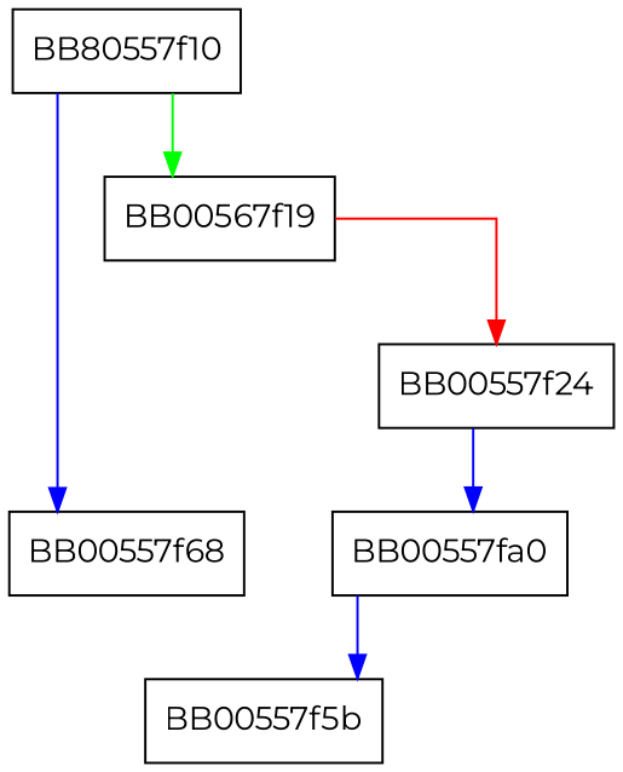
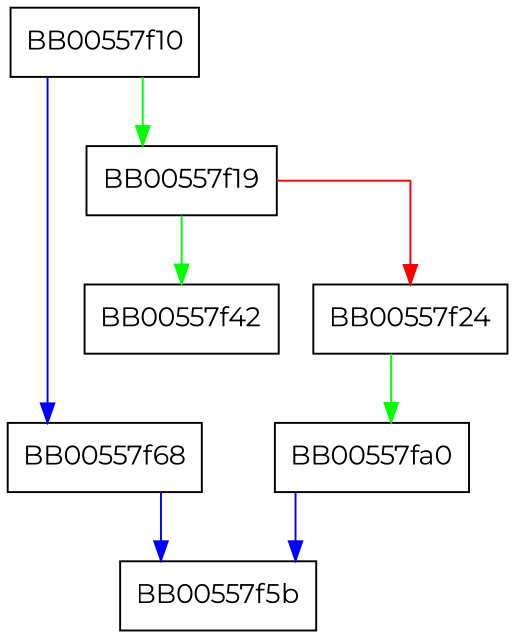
  digraph {
    fontname=Montserrat
    splines=ortho
    node [fontname=Montserrat shape=box]
    edge [color=blue fontname=Montserrat]
-   BB00557f10 [label=BB80557f10]
+   BB00557f10
    BB00557f68
-   BB00557f19 [label=BB00567f19]
+   BB00557f19
    BB00557f5b
+   BB00557f42
    BB00557f24
    BB00557fa0
    BB00557f10 -> BB00557f68
    BB00557f10 -> BB00557f19 [color=green]
+   BB00557f68 -> BB00557f5b
+   BB00557f19 -> BB00557f42 [color=green]
    BB00557f19 -> BB00557f24 [color=red]
-   BB00557f24 -> BB00557fa0
+   BB00557f24 -> BB00557fa0 [color=green]
    BB00557fa0 -> BB00557f5b
  }
